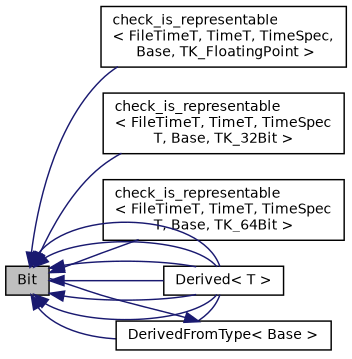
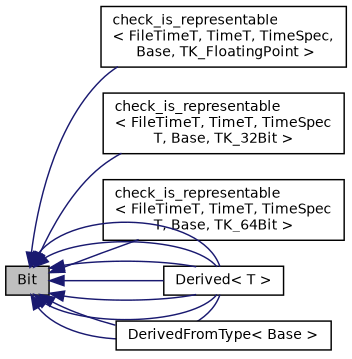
  digraph {
    rankdir=LR
    node [color=black fillcolor=white fontname=Helvetica fontsize=10 shape=record style=filled]
    edge [color=midnightblue dir=back fontname=Helvetica fontsize=10 labelfontname=Helvetica labelfontsize=10 style=solid]
    n1 [fillcolor=grey75 fontcolor=black height=0.2 label=Bit width=0.4]
    n2 [height=0.2 label="check_is_representable\l\< FileTimeT, TimeT, TimeSpec,\l Base, TK_FloatingPoint \>" width=0.4]
    n3 [height=0.2 label="check_is_representable\l\< FileTimeT, TimeT, TimeSpec\lT, Base, TK_32Bit \>" width=0.4]
    n4 [height=0.2 label="check_is_representable\l\< FileTimeT, TimeT, TimeSpec\lT, Base, TK_64Bit \>" width=0.4]
    n5 [height=0.2 label="Derived\< T \>" width=0.4]
    n6 [height=0.2 label="DerivedFromType\< Base \>" width=0.4]
    n1 -> n2
    n1 -> n3
    n1 -> n4
    n1 -> n5
    n1 -> n5
    n1 -> n5
    n1 -> n5
    n1 -> n5
    n1 -> n5
    n1 -> n5
-   n6 -> n1
+   n1 -> n6
  }
